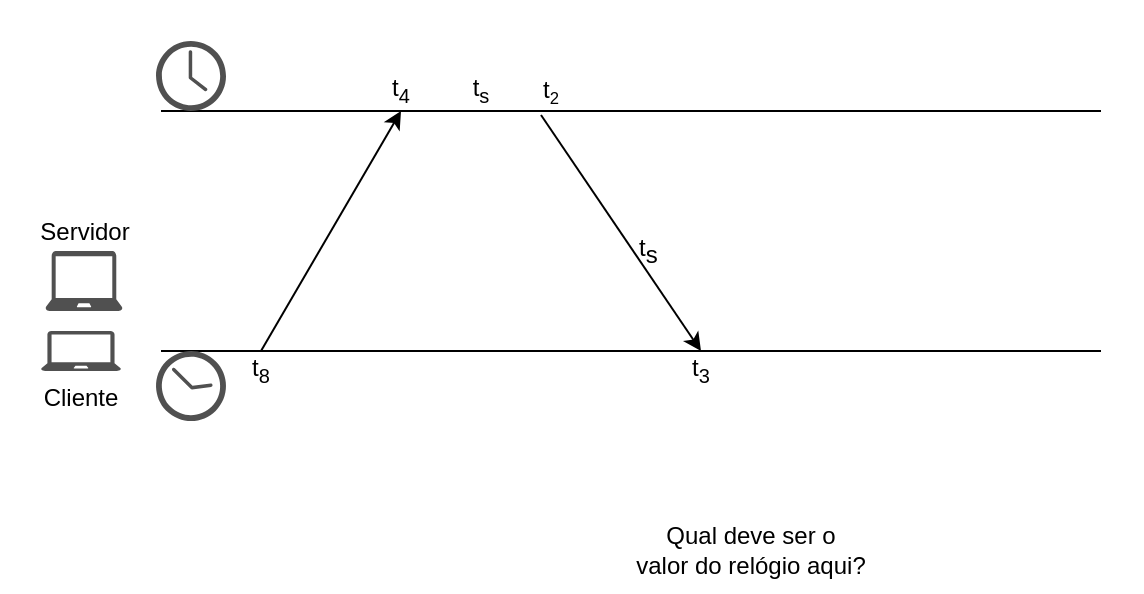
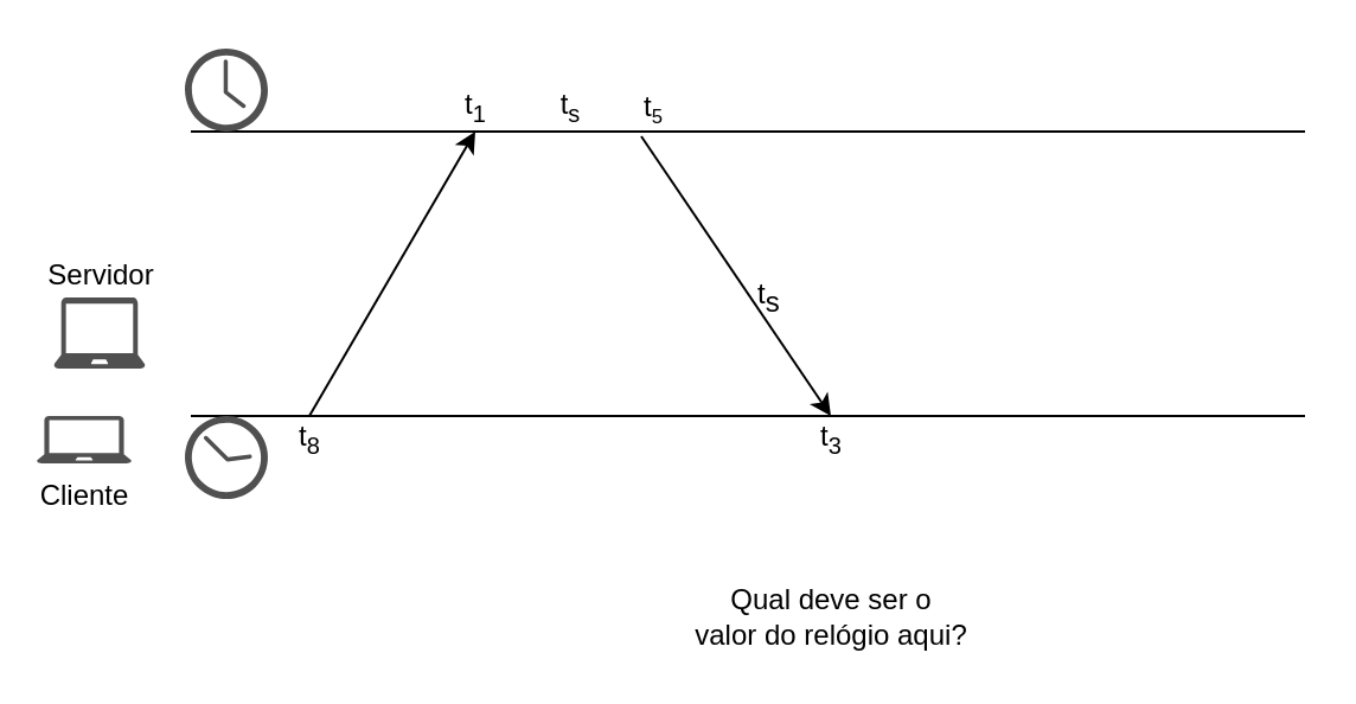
  <mxCell id="0" />
  <mxCell id="1" parent="0" />
  <mxCell id="2" value="" style="endArrow=none;html=1;" edge="1" parent="1"><mxGeometry width="50" height="50" relative="1" as="geometry"><mxPoint x="80" y="55" as="sourcePoint" /><mxPoint x="550" y="55" as="targetPoint" /></mxGeometry></mxCell>
  <mxCell id="3" value="" style="endArrow=none;html=1;" edge="1" parent="1"><mxGeometry width="50" height="50" relative="1" as="geometry"><mxPoint x="80" y="175" as="sourcePoint" /><mxPoint x="550" y="175" as="targetPoint" /></mxGeometry></mxCell>
  <mxCell id="4" value="" style="endArrow=classic;html=1;" edge="1" parent="1"><mxGeometry width="50" height="50" relative="1" as="geometry"><mxPoint x="130" y="175" as="sourcePoint" /><mxPoint x="200" y="55" as="targetPoint" /></mxGeometry></mxCell>
- <mxCell id="5" value="Cliente" style="pointerEvents=1;shadow=0;dashed=0;html=1;strokeColor=none;fillColor=#505050;labelPosition=center;verticalLabelPosition=bottom;verticalAlign=top;outlineConnect=0;align=center;shape=mxgraph.office.devices.laptop;" vertex="1" parent="1"><mxGeometry x="20" y="165" width="40" height="20" as="geometry" /></mxCell>
+ <mxCell id="5" value="Cliente" style="pointerEvents=1;shadow=0;dashed=0;html=1;strokeColor=none;fillColor=#505050;labelPosition=center;verticalLabelPosition=bottom;verticalAlign=top;outlineConnect=0;align=center;shape=mxgraph.office.devices.laptop;" vertex="1" parent="1"><mxGeometry x="15" y="175" width="40" height="20" as="geometry" /></mxCell>
  <mxCell id="6" value="Servidor" style="pointerEvents=1;shadow=0;dashed=0;html=1;strokeColor=none;fillColor=#505050;labelPosition=center;verticalLabelPosition=top;verticalAlign=bottom;outlineConnect=0;align=center;shape=mxgraph.office.devices.laptop;" vertex="1" parent="1"><mxGeometry x="22.25" y="125" width="38.5" height="30" as="geometry" /></mxCell>
  <mxCell id="7" value="t&lt;sub&gt;8&lt;/sub&gt;" style="text;html=1;align=center;verticalAlign=middle;resizable=0;points=[];autosize=1;" vertex="1" parent="1"><mxGeometry x="120" y="175" width="20" height="20" as="geometry" /></mxCell>
- <mxCell id="8" value="t&lt;sub&gt;4&lt;/sub&gt;" style="text;html=1;align=center;verticalAlign=middle;resizable=0;points=[];autosize=1;" vertex="1" parent="1"><mxGeometry x="190" y="35" width="20" height="20" as="geometry" /></mxCell>
+ <mxCell id="8" value="t&lt;sub&gt;1&lt;/sub&gt;" style="text;html=1;align=center;verticalAlign=middle;resizable=0;points=[];autosize=1;" vertex="1" parent="1"><mxGeometry x="190" y="35" width="20" height="20" as="geometry" /></mxCell>
  <mxCell id="9" value="t&lt;sub&gt;s&lt;/sub&gt;" style="text;html=1;align=center;verticalAlign=middle;resizable=0;points=[];autosize=1;" vertex="1" parent="1"><mxGeometry x="230" y="35" width="20" height="20" as="geometry" /></mxCell>
- <mxCell id="10" value="t&lt;span style=&quot;font-size: 10px&quot;&gt;&lt;sub&gt;2&lt;/sub&gt;&lt;/span&gt;" style="text;html=1;align=center;verticalAlign=middle;resizable=0;points=[];autosize=1;" vertex="1" parent="1"><mxGeometry x="265" y="35" width="20" height="20" as="geometry" /></mxCell>
+ <mxCell id="10" value="t&lt;span style=&quot;font-size: 10px&quot;&gt;&lt;sub&gt;5&lt;/sub&gt;&lt;/span&gt;" style="text;html=1;align=center;verticalAlign=middle;resizable=0;points=[];autosize=1;" vertex="1" parent="1"><mxGeometry x="265" y="35" width="20" height="20" as="geometry" /></mxCell>
  <mxCell id="11" value="" style="endArrow=classic;html=1;" edge="1" parent="1"><mxGeometry width="50" height="50" relative="1" as="geometry"><mxPoint x="270" y="57" as="sourcePoint" /><mxPoint x="350" y="175" as="targetPoint" /></mxGeometry></mxCell>
  <mxCell id="12" value="&amp;nbsp; &amp;nbsp; t&lt;sub style=&quot;font-size: 12px;&quot;&gt;s&lt;/sub&gt;" style="edgeLabel;html=1;align=center;verticalAlign=middle;resizable=0;points=[];labelBackgroundColor=none;fontSize=12;" vertex="1" connectable="0" parent="11"><mxGeometry x="0.148" y="1" relative="1" as="geometry"><mxPoint as="offset" /></mxGeometry></mxCell>
  <mxCell id="13" value="t&lt;sub&gt;3&lt;/sub&gt;" style="text;html=1;align=center;verticalAlign=middle;resizable=0;points=[];autosize=1;" vertex="1" parent="1"><mxGeometry x="340" y="175" width="20" height="20" as="geometry" /></mxCell>
  <mxCell id="14" value="" style="pointerEvents=1;shadow=0;dashed=0;html=1;strokeColor=none;fillColor=#505050;labelPosition=center;verticalLabelPosition=bottom;verticalAlign=top;outlineConnect=0;align=center;shape=mxgraph.office.concepts.clock;rotation=-45;" vertex="1" parent="1"><mxGeometry x="77.5" y="175" width="35" height="35" as="geometry" /></mxCell>
  <mxCell id="15" value="" style="pointerEvents=1;shadow=0;dashed=0;html=1;strokeColor=none;fillColor=#505050;labelPosition=center;verticalLabelPosition=bottom;verticalAlign=top;outlineConnect=0;align=center;shape=mxgraph.office.concepts.clock;" vertex="1" parent="1"><mxGeometry x="77.5" y="20" width="35" height="35" as="geometry" /></mxCell>
- <mxCell id="16" value="Qual deve ser o &lt;br&gt;valor do relógio aqui?" style="text;html=1;align=center;verticalAlign=middle;resizable=0;points=[];autosize=1;" vertex="1" parent="1"><mxGeometry x="310" y="260" width="130" height="30" as="geometry" /></mxCell>
+ <mxCell id="16" value="Qual deve ser o &lt;br&gt;valor do relógio aqui?" style="text;html=1;align=center;verticalAlign=middle;resizable=0;points=[];autosize=1;" vertex="1" parent="1"><mxGeometry x="285" y="245" width="130" height="30" as="geometry" /></mxCell>
